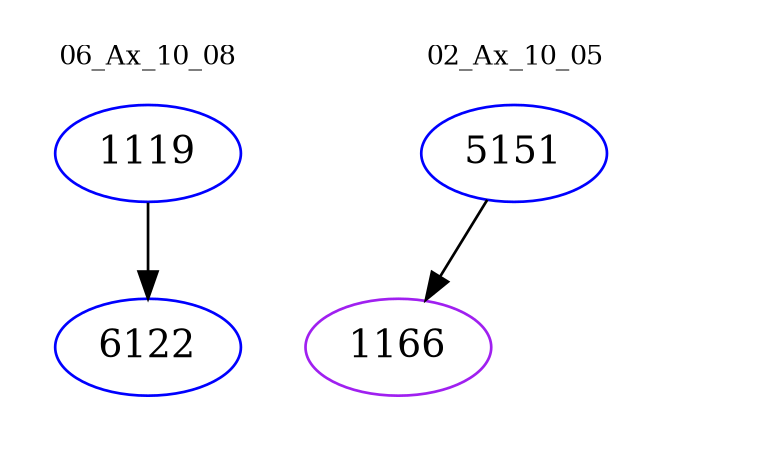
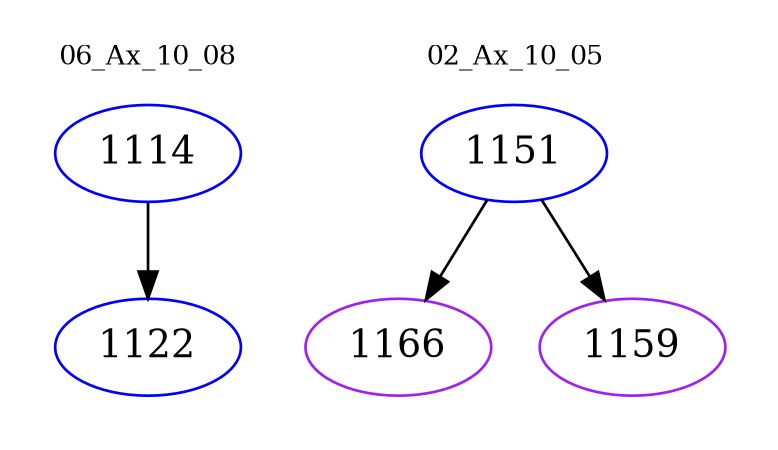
  digraph {
    node [color=blue]
    edge [color=black]
-   n1 [label=1119]
-   n2 [label=6122]
-   n3 [label=5151]
+   n1 [label=1114]
+   n2 [label=1122]
+   n3 [label=1151]
    n4 [color=purple label=1166]
+   n5 [color=purple label=1159]
    subgraph cluster_1 {
      color=white
      fontsize=10
      label="06_Ax_10_08"
      n1
      n2
    }
    subgraph cluster_2 {
      color=white
      fontsize=10
      label="02_Ax_10_05"
      n3
      n4
+     n5
    }
    n1 -> n2
    n3 -> n4
+   n3 -> n5
  }
